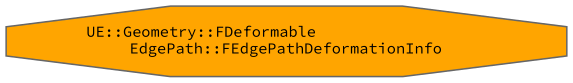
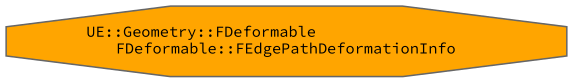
  digraph {
    rankdir=TB
    fontname="Source Code Pro"
-   n1 [color=grey40 fillcolor=orange fontname="Source Code Pro" fontsize=10 height=0.2 label="UE::Geometry::FDeformable\lEdgePath::FEdgePathDeformationInfo" shape=octagon style=filled width=0.4]
+   n1 [color=grey40 fillcolor=orange fontname="Source Code Pro" fontsize=10 height=0.2 label="UE::Geometry::FDeformable\lFDeformable::FEdgePathDeformationInfo" shape=octagon style=filled width=0.4]
  }
